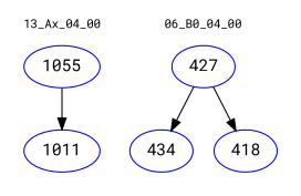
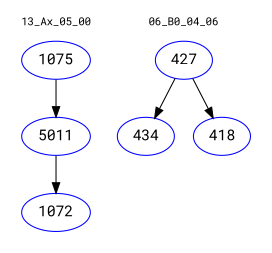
  digraph {
    fontname="Roboto Mono"
    node [color=blue fontname="Roboto Mono"]
    edge [color=black fontname="Roboto Mono"]
-   n1 [label=1055]
-   n2 [label=1011]
+   n1 [label=1075]
+   n2 [label=5011]
+   n3 [label=1072]
    n4 [label=434]
    n5 [label=427]
    n6 [label=418]
    subgraph cluster_1 {
      color=white
      fontsize=10
-     label="13_Ax_04_00"
+     label="13_Ax_05_00"
      n1
      n2
+     n3
    }
    subgraph cluster_2 {
      color=white
      fontsize=10
-     label="06_B0_04_00"
+     label="06_B0_04_06"
      n4
      n5
      n6
    }
    n1 -> n2
+   n2 -> n3
    n5 -> n4
    n5 -> n6
  }
